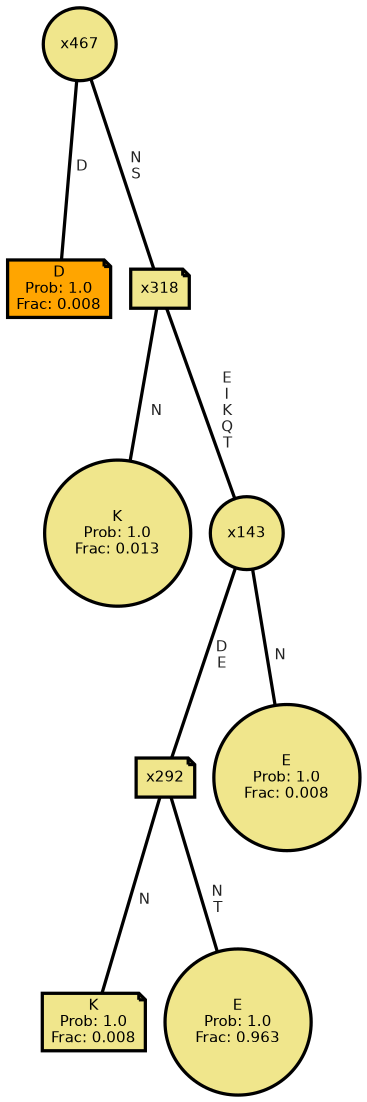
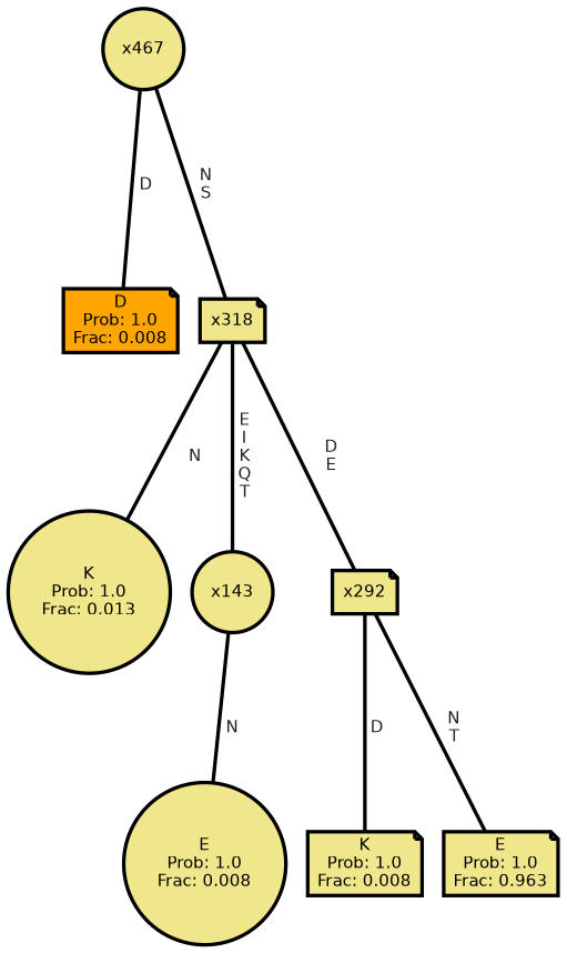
  graph {
    ranksep="0 equally"
    splines=straight
    node [color=black fillcolor=khaki fontcolor=black fontname=helvetica penwidth=3 shape=note style="filled, rounded"]
    edge [color=black fontcolor=grey14 fontname=helvetica fontweight=bold penwidth=3 style=bold]
    n1 [fillcolor=orange label="D\nProb: 1.0\nFrac: 0.008"]
    n2 [label=x467 shape=circle]
    n3 [label=x318]
    n4 [label="K\nProb: 1.0\nFrac: 0.013" shape=circle]
    n5 [label=x143 shape=circle]
    n6 [label=x292]
    n7 [label="E\nProb: 1.0\nFrac: 0.008" shape=circle]
    n8 [label="K\nProb: 1.0\nFrac: 0.008"]
-   n9 [label="E\nProb: 1.0\nFrac: 0.963" shape=circle]
+   n9 [label="E\nProb: 1.0\nFrac: 0.963"]
    subgraph sub_1 {
      rank=same
    }
    n2 -- n1 [label=" D" style=solid]
    n2 -- n3 [label=" N\n S"]
    n3 -- n4 [label=" N" style=solid]
    n3 -- n5 [label=" E\n I\n K\n Q\n T"]
-   n5 -- n6 [label=" D\n E" style=solid]
+   n3 -- n6 [label=" D\n E" style=solid]
    n5 -- n7 [label=" N"]
-   n6 -- n8 [label=" N"]
+   n6 -- n8 [label=" D"]
    n6 -- n9 [label=" N\n T"]
  }
